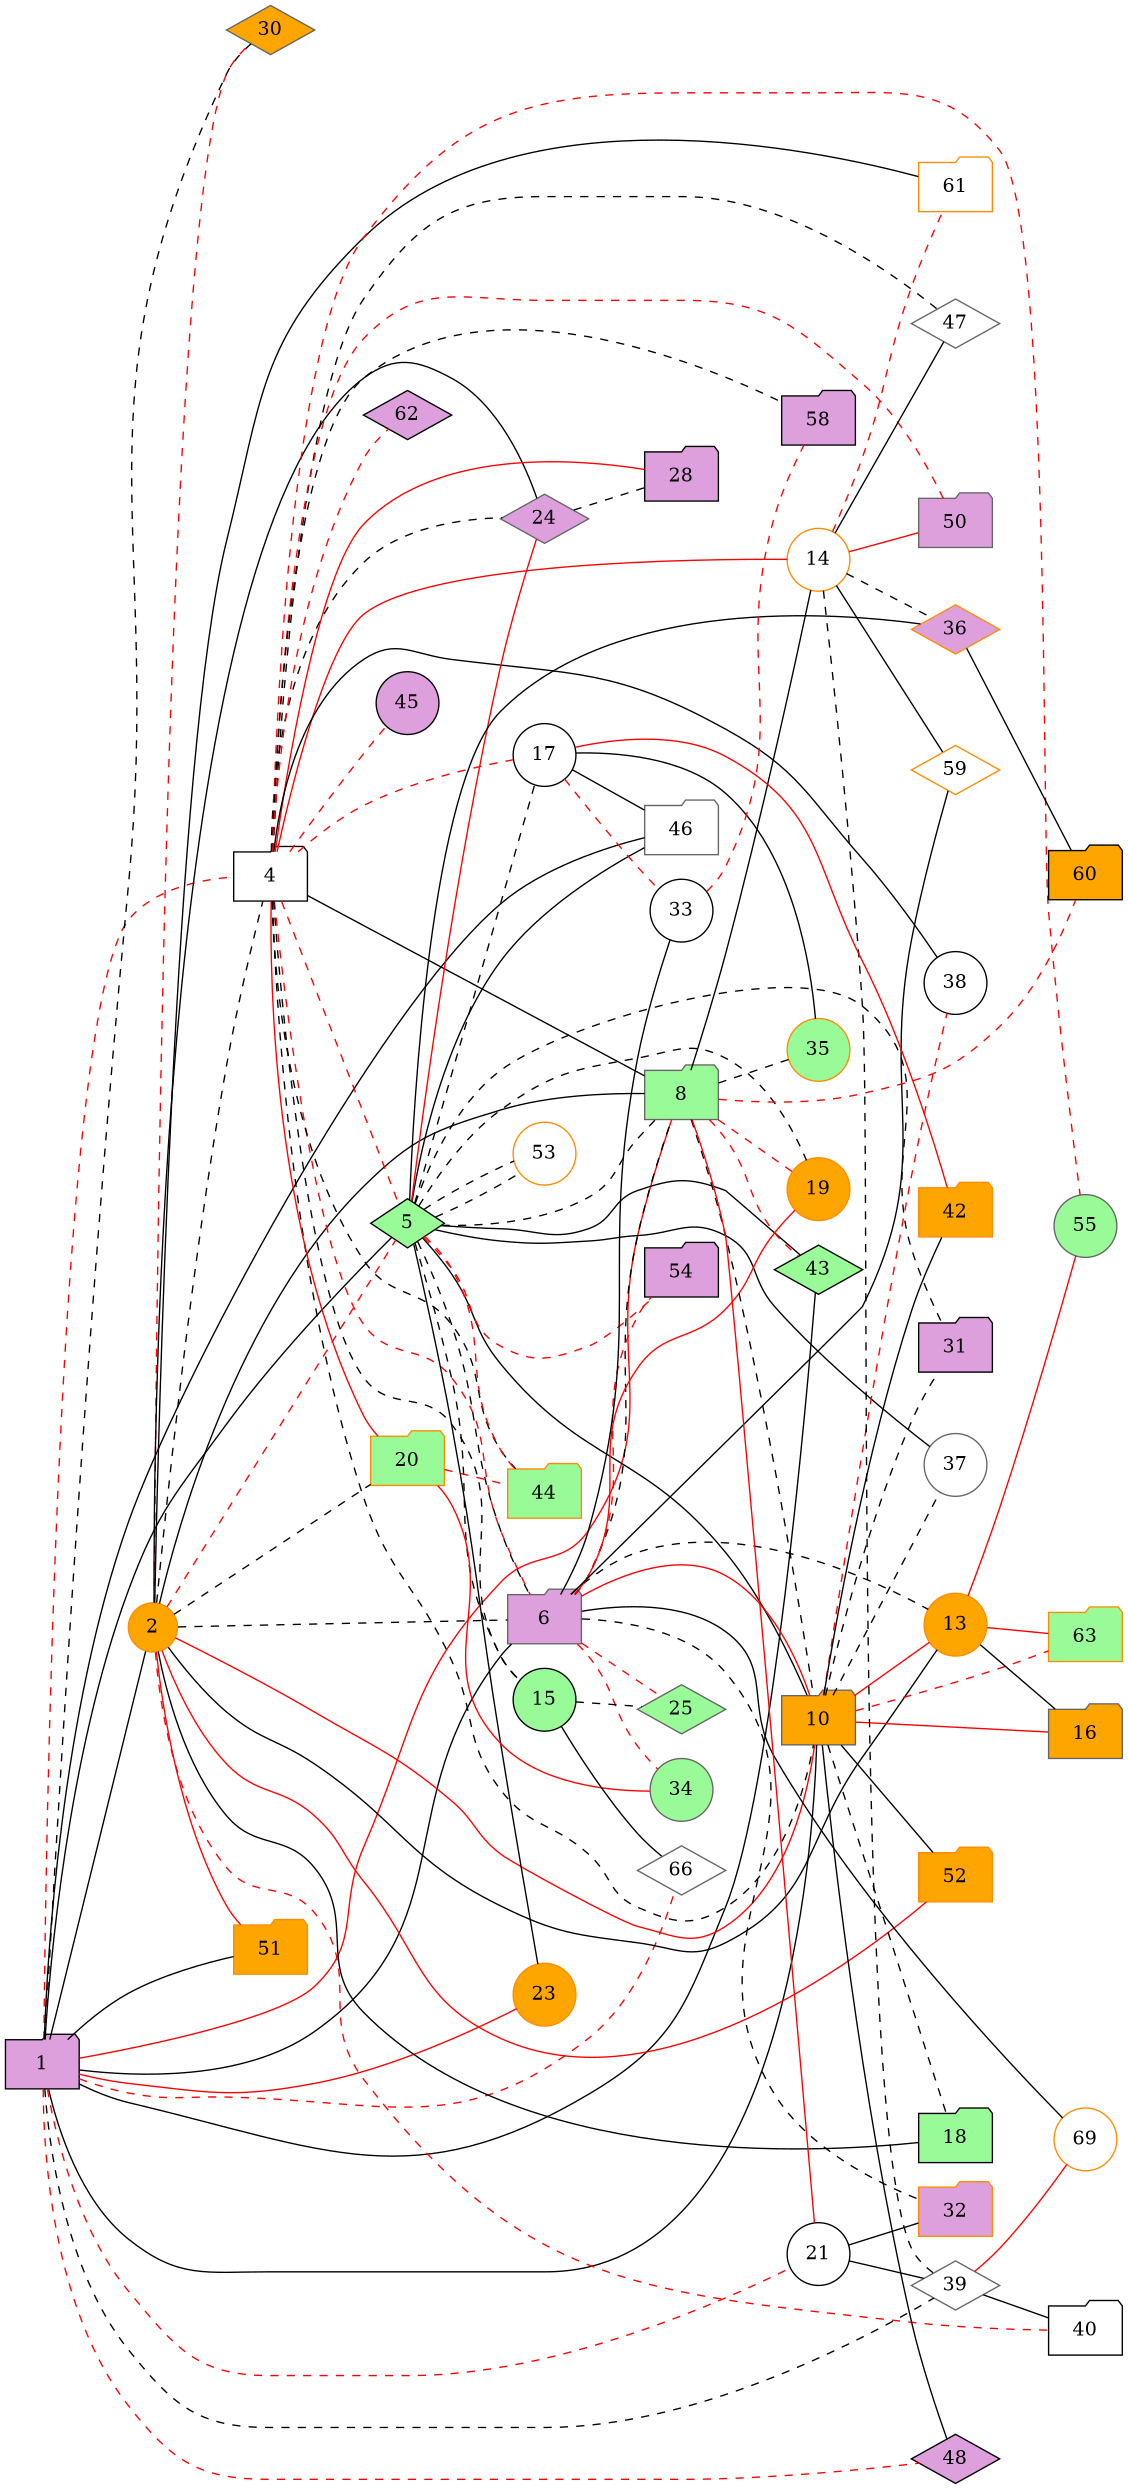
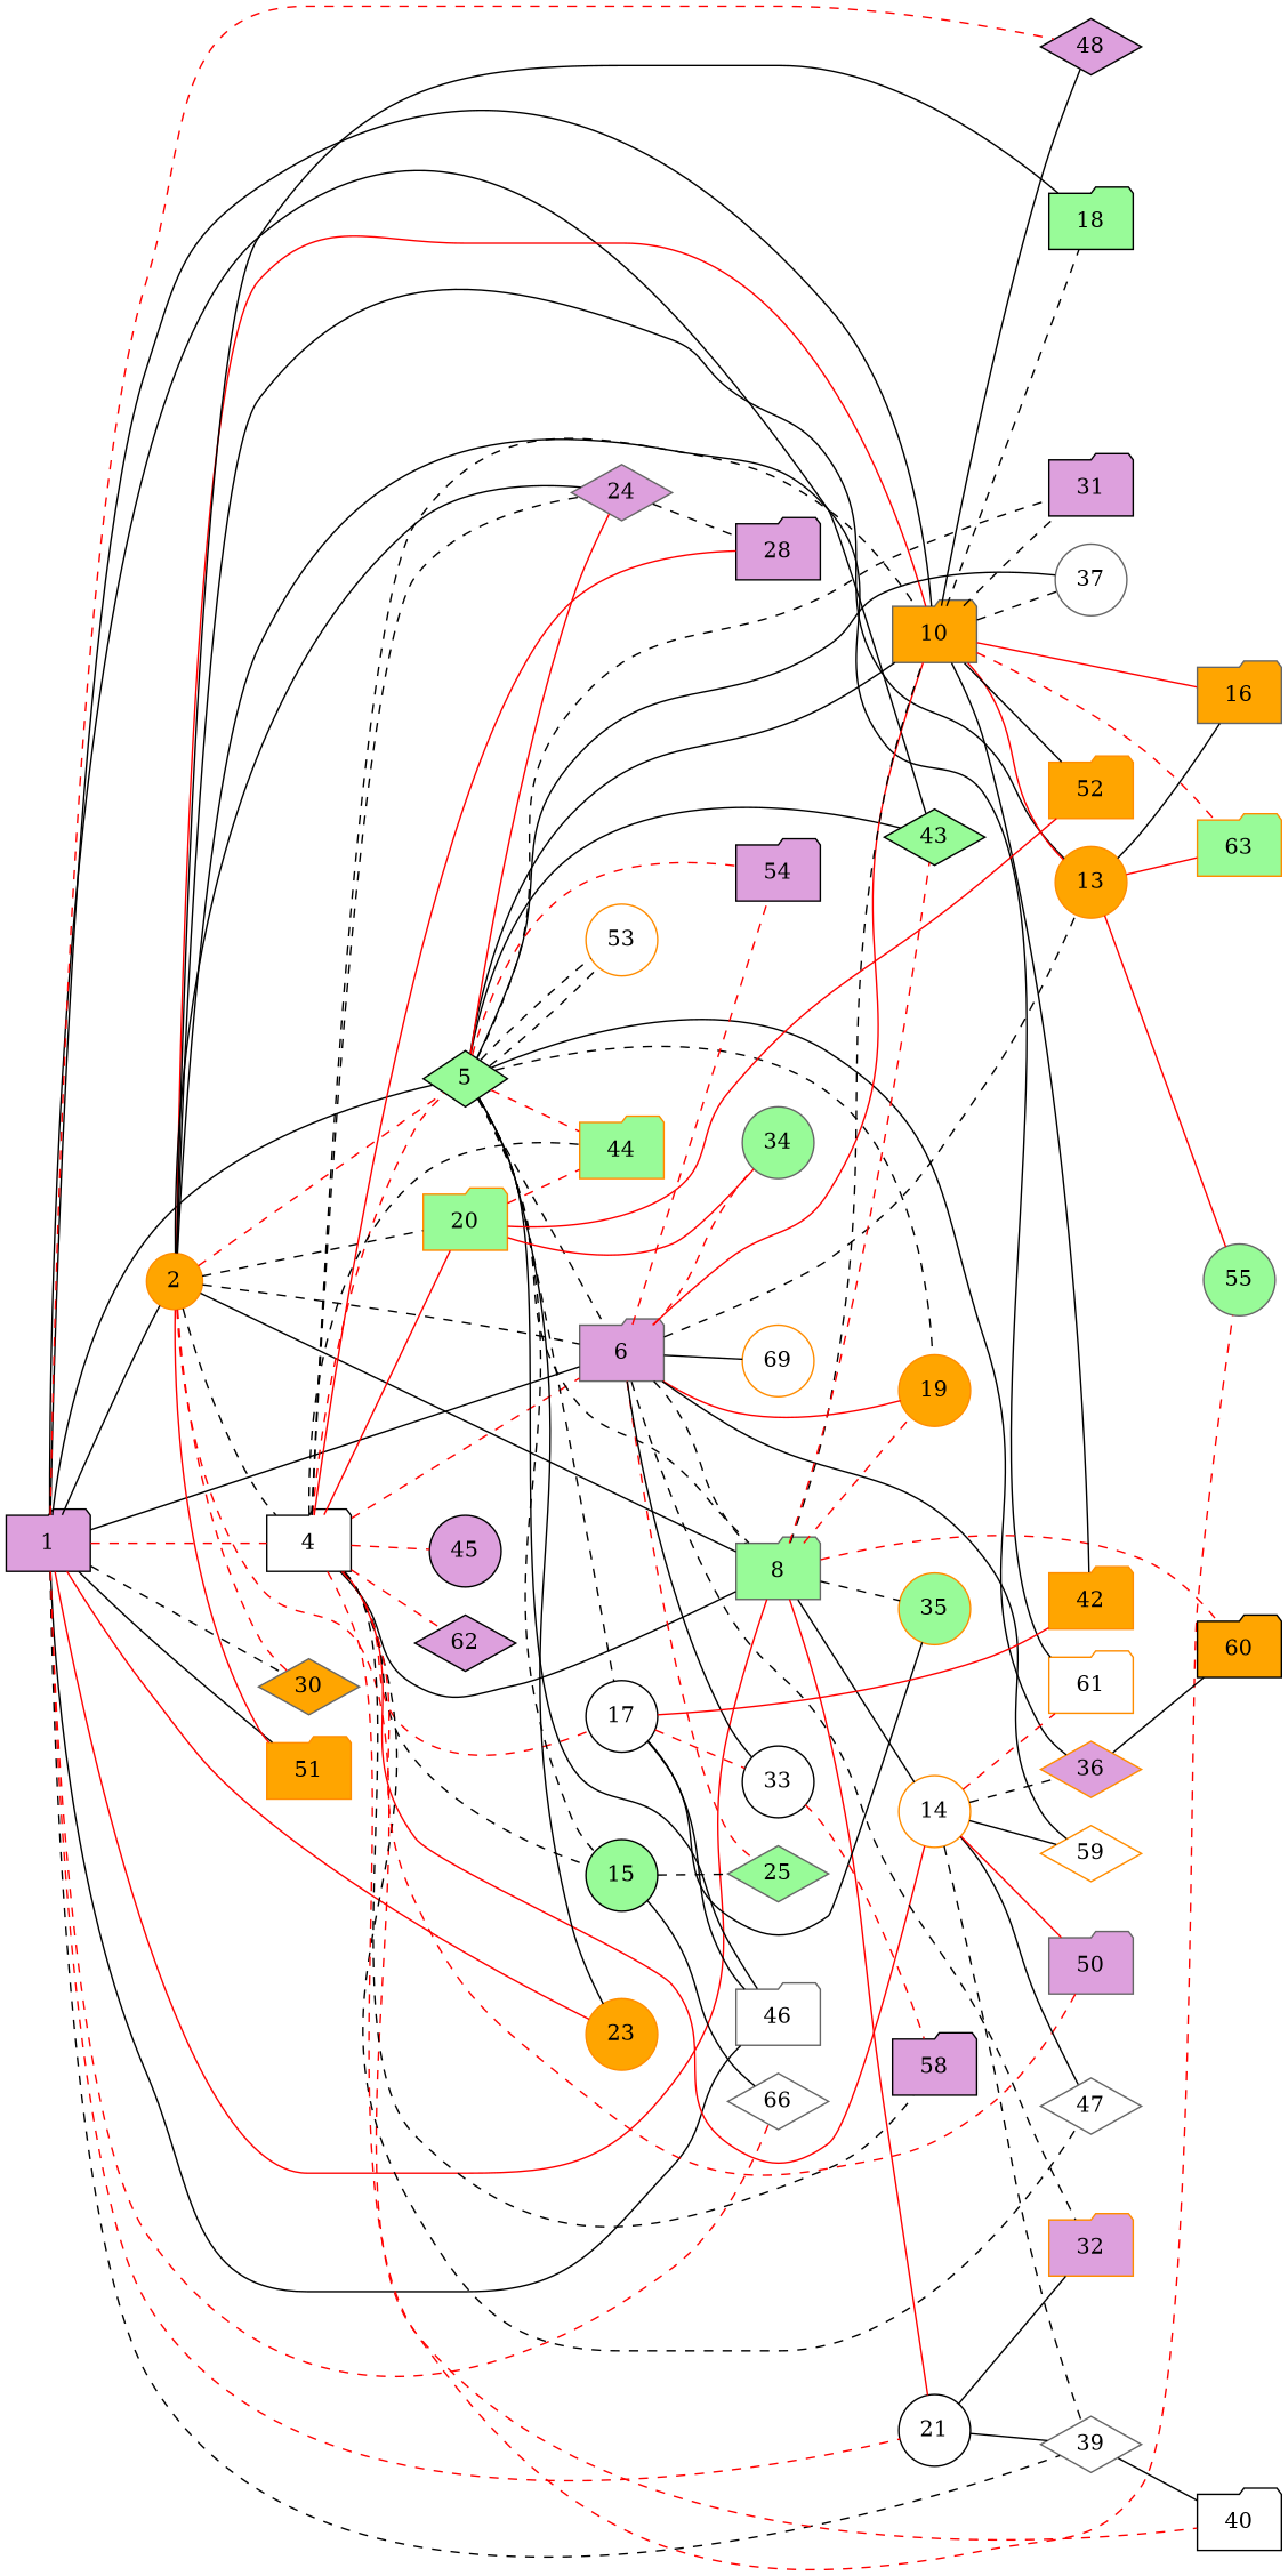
  graph {
    rankdir=LR
    node [color=black fillcolor=white shape=folder style=filled]
    edge [color=black style=dashed]
    1 [fillcolor=plum super="+22"]
    2 [color=darkorange fillcolor=orange shape=circle super="+3"]
    4 [super="+9"]
    5 [fillcolor=palegreen shape=diamond super="+67"]
    6 [color=gray40 fillcolor=plum super="+7"]
    8 [color=gray40 fillcolor=palegreen super="+12"]
    10 [color=gray40 fillcolor=orange super="+11"]
    21 [shape=circle super="+27"]
    23 [color=darkorange fillcolor=orange shape=circle]
    30 [color=gray40 fillcolor=orange shape=diamond]
    39 [color=gray40 shape=diamond super="+56"]
    43 [fillcolor=palegreen shape=diamond super="+64"]
    46 [color=gray40]
    48 [fillcolor=plum shape=diamond]
    51 [color=darkorange fillcolor=orange]
    66 [color=gray40 shape=diamond]
    13 [color=darkorange fillcolor=orange shape=circle super="+29"]
    18 [fillcolor=palegreen]
    20 [color=darkorange fillcolor=palegreen super="+57"]
    24 [color=gray40 fillcolor=plum shape=diamond super="+68"]
    40
    52 [color=darkorange fillcolor=orange]
    61 [color=darkorange]
    14 [color=darkorange shape=circle super="+41"]
    15 [fillcolor=palegreen shape=circle]
    17 [shape=circle super="+65"]
    28 [fillcolor=plum]
-   38 [shape=circle]
    44 [color=darkorange fillcolor=palegreen]
    45 [fillcolor=plum shape=circle]
    47 [color=gray40 shape=diamond]
    50 [color=gray40 fillcolor=plum]
    55 [color=gray40 fillcolor=palegreen shape=circle]
    58 [fillcolor=plum]
    62 [fillcolor=plum shape=diamond]
    19 [color=darkorange fillcolor=orange shape=circle super="+26"]
    31 [fillcolor=plum]
    36 [color=darkorange fillcolor=plum shape=diamond]
    37 [color=gray40 shape=circle]
    53 [color=darkorange shape=circle]
    54 [fillcolor=plum]
    25 [color=gray40 fillcolor=palegreen shape=diamond]
    32 [color=darkorange fillcolor=plum]
    33 [shape=circle]
    34 [color=gray40 fillcolor=palegreen shape=circle super="+49"]
    59 [color=darkorange shape=diamond]
    69 [color=darkorange shape=circle]
    35 [color=darkorange fillcolor=palegreen shape=circle]
    60 [fillcolor=orange]
    16 [color=gray40 fillcolor=orange]
    42 [color=darkorange fillcolor=orange]
    63 [color=darkorange fillcolor=palegreen]
    1 -- 2 [style=solid weight=2]
    1 -- 4 [color=red weight=2]
    1 -- 5 [style=solid]
    1 -- 6 [style=solid weight=3]
    1 -- 8 [color=red style=solid]
    1 -- 10 [style=solid]
    1 -- 21 [color=red]
    1 -- 23 [color=red style=solid]
    1 -- 30
    1 -- 39
    1 -- 43 [style=solid]
    1 -- 46 [style=solid]
    1 -- 48 [color=red]
    1 -- 51 [style=solid]
    1 -- 66 [color=red]
    2 -- 4 [weight=4]
    2 -- 5 [color=red weight=2]
    2 -- 6 [weight=4]
    2 -- 8 [style=solid weight=2]
    2 -- 10 [color=red style=solid weight=3]
    2 -- 30 [color=red]
    2 -- 51 [color=red style=solid]
    2 -- 13 [style=solid]
    2 -- 18 [style=solid]
    2 -- 20
    2 -- 24 [style=solid]
    2 -- 40 [color=red]
-   2 -- 52 [color=red style=solid]
+   20 -- 52 [color=red style=solid]
    2 -- 61 [style=solid]
    4 -- 5 [color=red weight=2]
    4 -- 6 [color=red weight=4]
    4 -- 8 [style=solid weight=2]
    4 -- 10 [weight=2]
    4 -- 20 [color=red style=solid]
    4 -- 24
    4 -- 14 [color=red style=solid weight=2]
    4 -- 15
    4 -- 17 [color=red weight=2]
    4 -- 28 [color=red style=solid]
-   4 -- 38 [style=solid]
    4 -- 44
    4 -- 45 [color=red weight=2]
    4 -- 47
    4 -- 50 [color=red]
    4 -- 55 [color=red]
    4 -- 58
    4 -- 62 [color=red]
    5 -- 6 [weight=2]
    5 -- 8 [weight=2]
    5 -- 10 [style=solid]
    5 -- 23 [style=solid]
    5 -- 43 [style=solid]
    5 -- 46 [style=solid]
    5 -- 24 [color=red style=solid]
    5 -- 15
    5 -- 17
    5 -- 44 [color=red]
    5 -- 19
    5 -- 31
    5 -- 36 [style=solid]
    5 -- 37 [style=solid]
    5 -- 53
    5 -- 53
    5 -- 54 [color=red]
    6 -- 8 [weight=2]
    6 -- 10 [color=red style=solid weight=2]
    6 -- 13
    6 -- 19 [color=red style=solid]
    6 -- 54 [color=red]
    6 -- 25 [color=red]
    6 -- 32
    6 -- 33 [style=solid]
    6 -- 34 [color=red]
    6 -- 59 [style=solid]
    6 -- 69 [style=solid]
    8 -- 10
    8 -- 21 [color=red style=solid weight=2]
    8 -- 43 [color=red]
    8 -- 14 [style=solid]
    8 -- 19 [color=red]
    8 -- 35
    8 -- 60 [color=red]
    10 -- 48 [style=solid]
    10 -- 13 [color=red style=solid]
    10 -- 18
    10 -- 52 [style=solid]
-   10 -- 38 [color=red]
    10 -- 31
    10 -- 37
    10 -- 16 [color=red style=solid]
    10 -- 42 [style=solid]
    10 -- 63 [color=red]
    21 -- 39 [style=solid]
    21 -- 32 [style=solid]
    39 -- 40 [style=solid]
-   39 -- 69 [color=red style=solid]
    13 -- 55 [color=red style=solid]
    13 -- 16 [style=solid]
    13 -- 63 [color=red style=solid]
    20 -- 44 [color=red]
    20 -- 34 [color=red style=solid weight=2]
    24 -- 28
    14 -- 39
    14 -- 61 [color=red]
    14 -- 47 [style=solid]
    14 -- 50 [color=red style=solid]
    14 -- 36
    14 -- 59 [style=solid]
    15 -- 66 [style=solid]
    15 -- 25
    17 -- 46 [style=solid]
    17 -- 33 [color=red]
    17 -- 35 [style=solid]
    17 -- 42 [color=red style=solid]
    36 -- 60 [style=solid]
    33 -- 58 [color=red]
  }
